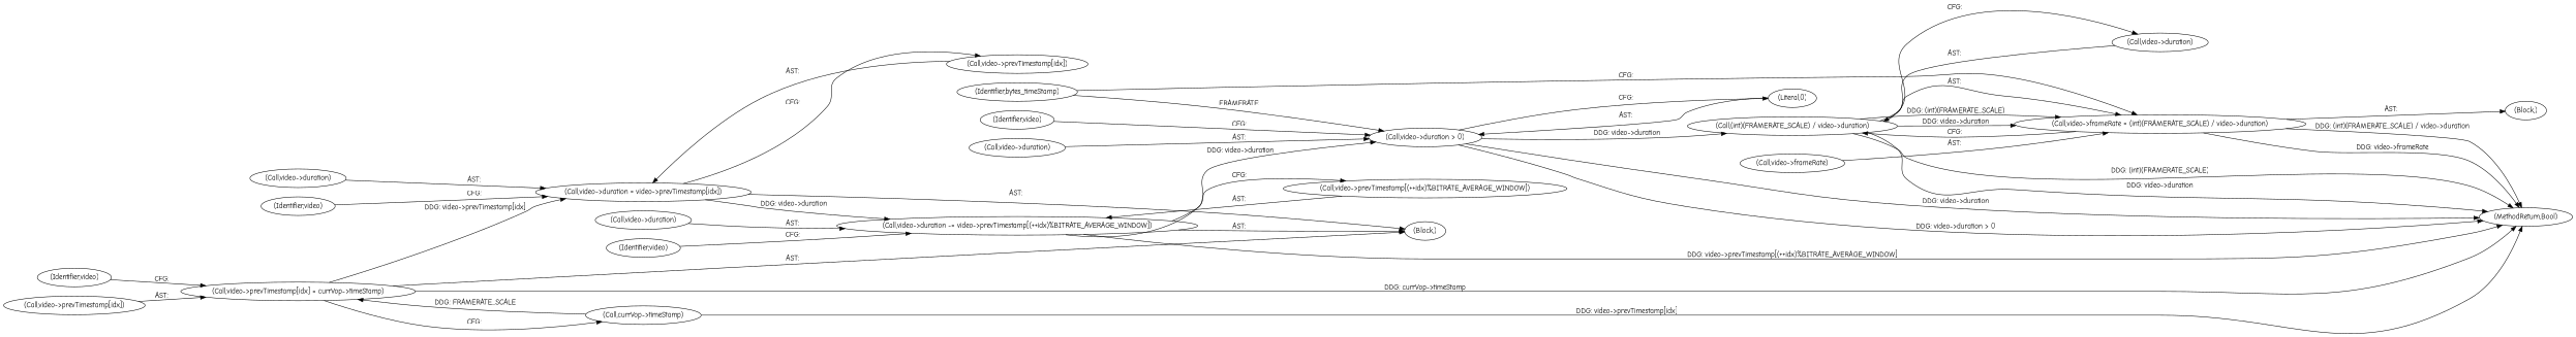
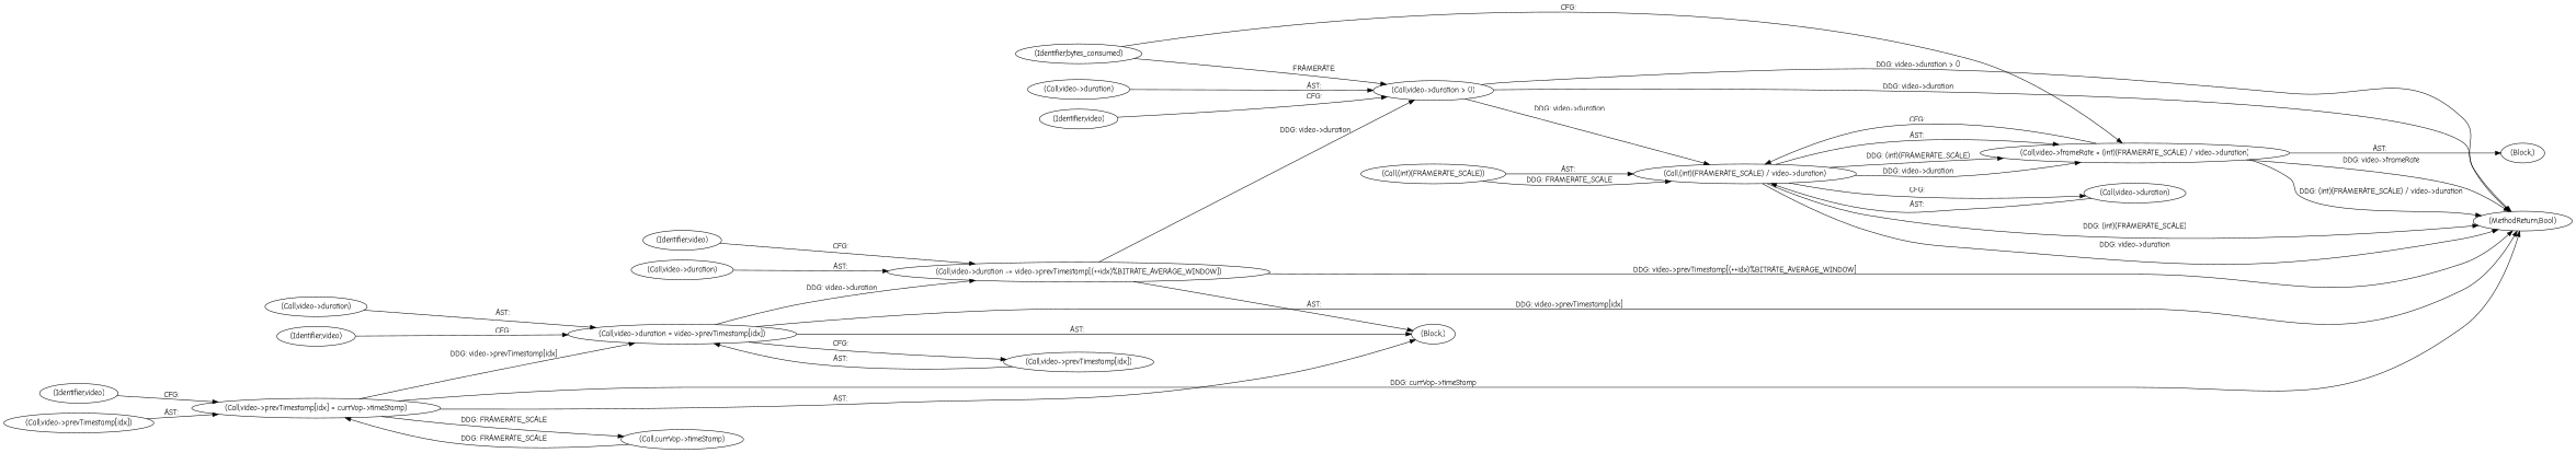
  digraph {
    fontname="Comic Neue"
    rankdir=LR
    node [fontname="Comic Neue"]
    edge [fontname="Comic Neue"]
    n1 [label="(Call,video->prevTimestamp[idx] = currVop->timeStamp)"]
    n2 [label="(Call,video->duration = video->prevTimestamp[idx])"]
    n3 [label="(MethodReturn,Bool)"]
    n4 [label="(Block,)"]
    n5 [label="(Call,currVop->timeStamp)"]
    n6 [label="(Call,video->duration -= video->prevTimestamp[(++idx)%BITRATE_AVERAGE_WINDOW])"]
    n7 [label="(Call,video->prevTimestamp[idx])"]
    n8 [label="(Call,video->duration > 0)"]
-   n9 [label="(Call,video->prevTimestamp[(++idx)%BITRATE_AVERAGE_WINDOW])"]
    n10 [label="(Call,(int)(FRAMERATE_SCALE) / video->duration)"]
-   n11 [label="(Literal,0)"]
    n12 [label="(Call,video->frameRate = (int)(FRAMERATE_SCALE) / video->duration)"]
    n13 [label="(Call,video->duration)"]
    n14 [label="(Block,)"]
    n15 [label="(Identifier,video)"]
-   n16 [label="(Identifier,bytes_timeStamp)"]
+   n16 [label="(Identifier,bytes_consumed)"]
    n17 [label="(Identifier,video)"]
    n18 [label="(Call,video->duration)"]
    n19 [label="(Call,video->duration)"]
-   n20 [label="(Call,video->frameRate)"]
    n21 [label="(Call,video->prevTimestamp[idx])"]
    n22 [label="(Identifier,video)"]
+   n23 [label="(Call,(int)(FRAMERATE_SCALE))"]
    n24 [label="(Call,video->duration)"]
    n25 [label="(Identifier,video)"]
    n1 -> n2 [label="DDG: video->prevTimestamp[idx]"]
    n1 -> n3 [label="DDG: currVop->timeStamp"]
    n1 -> n4 [label="AST: "]
-   n1 -> n5 [label="CFG: "]
-   n5 -> n3 [label="DDG: video->prevTimestamp[idx]"]
+   n1 -> n5 [label="DDG: FRAMERATE_SCALE"]
+   n2 -> n3 [label="DDG: video->prevTimestamp[idx]"]
    n2 -> n4 [label="AST: "]
    n2 -> n6 [label="DDG: video->duration"]
    n2 -> n7 [label="CFG: "]
    n5 -> n1 [label="DDG: FRAMERATE_SCALE"]
    n6 -> n3 [label="DDG: video->prevTimestamp[(++idx)%BITRATE_AVERAGE_WINDOW]"]
    n6 -> n4 [label="AST: "]
    n6 -> n8 [label="DDG: video->duration"]
-   n6 -> n9 [label="CFG: "]
    n7 -> n2 [label="AST: "]
    n8 -> n3 [label="DDG: video->duration"]
    n8 -> n3 [label="DDG: video->duration > 0"]
    n8 -> n10 [label="DDG: video->duration"]
-   n8 -> n11 [label="CFG: "]
-   n9 -> n6 [label="AST: "]
    n10 -> n3 [label="DDG: (int)(FRAMERATE_SCALE)"]
    n10 -> n3 [label="DDG: video->duration"]
    n10 -> n12 [label="AST: "]
    n10 -> n12 [label="DDG: (int)(FRAMERATE_SCALE)"]
    n10 -> n12 [label="DDG: video->duration"]
    n10 -> n13 [label="CFG: "]
-   n11 -> n8 [label="AST: "]
    n12 -> n3 [label="DDG: (int)(FRAMERATE_SCALE) / video->duration"]
    n12 -> n3 [label="DDG: video->frameRate"]
    n12 -> n10 [label="CFG: "]
    n12 -> n14 [label="AST: "]
    n13 -> n10 [label="AST: "]
    n15 -> n1 [label="CFG: "]
    n16 -> n8 [label="FRAMERATE: "]
    n16 -> n12 [label="CFG: "]
    n17 -> n6 [label="CFG: "]
    n18 -> n6 [label="AST: "]
    n19 -> n2 [label="AST: "]
-   n20 -> n12 [label="AST: "]
    n21 -> n1 [label="AST: "]
    n22 -> n2 [label="CFG: "]
+   n23 -> n10 [label="AST: "]
+   n23 -> n10 [label="DDG: FRAMERATE_SCALE"]
    n24 -> n8 [label="AST: "]
    n25 -> n8 [label="CFG: "]
  }
